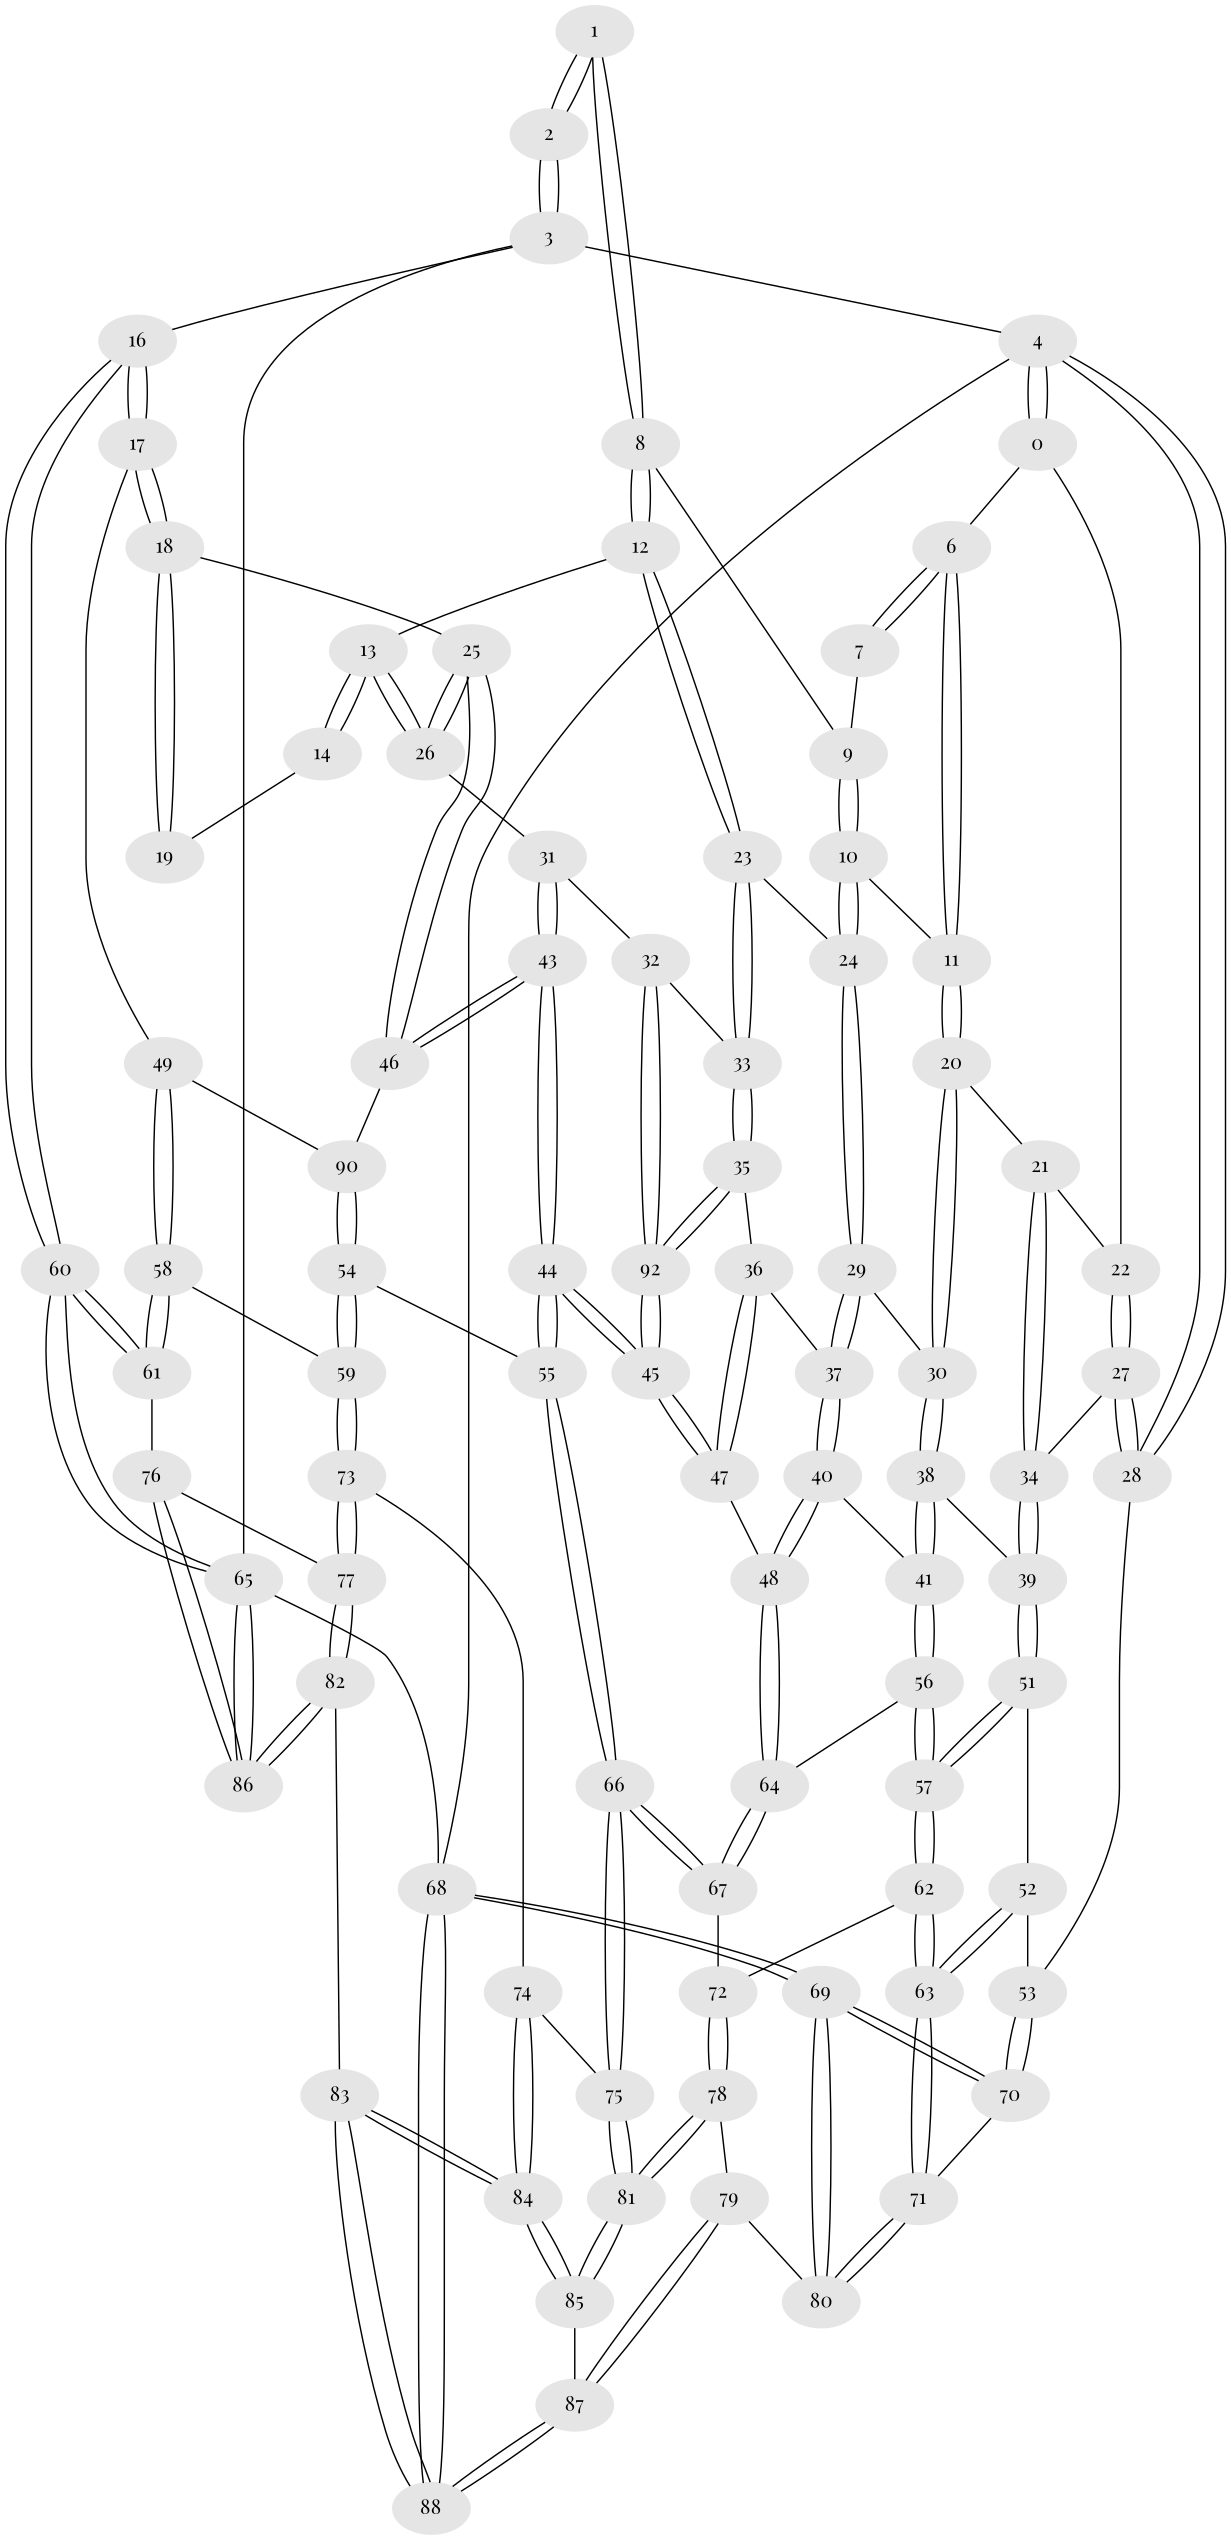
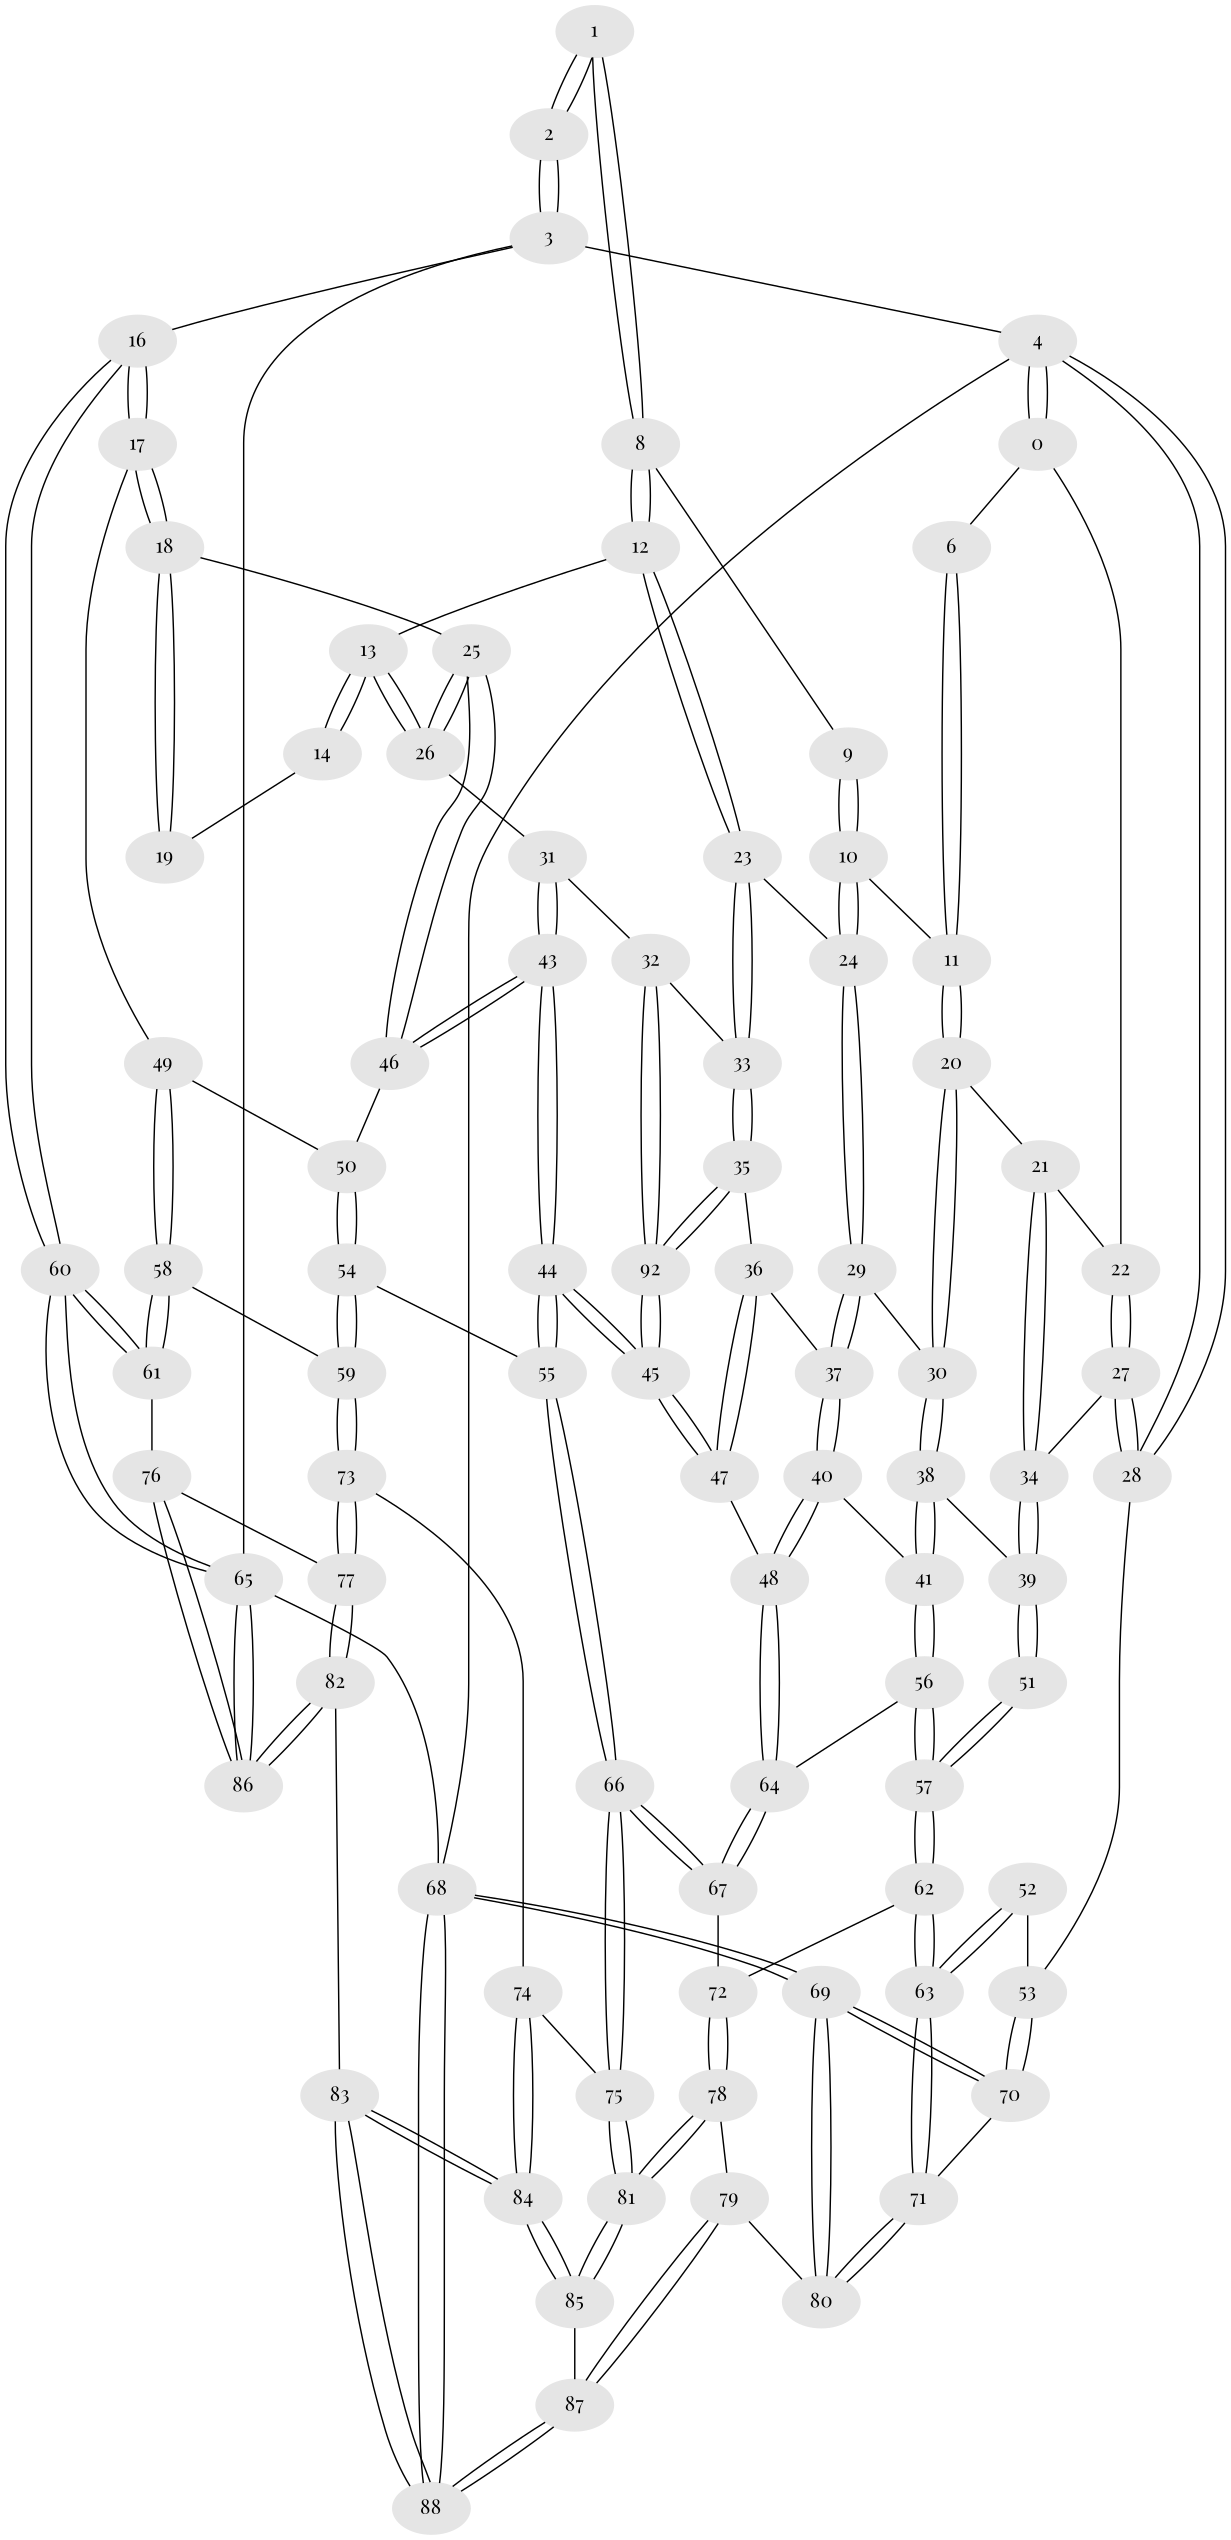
  graph {
    fontname="Playfair Display"
    node [color=gray90 fontname="Playfair Display" style=filled]
    edge [fontname="Playfair Display"]
    1
    2
    8
    3
    9
    12
    4
    16
    65
    n10 [label=0]
    28
    68
    17
    60
    86
    6
    22
    53
    69
    88
-   7
    11
    27
    20
    10
    13
    23
    24
    29
    21
    30
    14
    26
    33
    19
    31
    18
    49
    61
    25
-   50 [label=90]
+   50
    58
    46
    34
    38
    39
    35
    37
    32
    43
    70
    40
    41
    n54 [label=92]
    44
    45
    36
    51
    47
    48
    56
    52
    57
    64
    55
    66
    54
    67
    59
    63
    62
    71
    73
    75
    72
    76
    74
    77
    78
    80
    81
    79
    84
    82
    85
    83
    87
    1 -- 2
    1 -- 2
    1 -- 8
    1 -- 8
    2 -- 3
    2 -- 3
    8 -- 9
    8 -- 12
    8 -- 12
    3 -- 4
    3 -- 16
    3 -- 65
    9 -- 10
    9 -- 10
    12 -- 13
    12 -- 23
    12 -- 23
    4 -- n10
    4 -- n10
    4 -- 28
    4 -- 28
    4 -- 68
    16 -- 17
    16 -- 17
    16 -- 60
    16 -- 60
    65 -- 68
    65 -- 86
    65 -- 86
    n10 -- 6
    n10 -- 22
    28 -- 53
    68 -- 69
    68 -- 69
    68 -- 88
    68 -- 88
    17 -- 18
    17 -- 18
    17 -- 49
    60 -- 65
    60 -- 65
    60 -- 61
    60 -- 61
-   6 -- 7
-   6 -- 7
    6 -- 11
    6 -- 11
    22 -- 27
    22 -- 27
    53 -- 70
    53 -- 70
    69 -- 70
    69 -- 70
    69 -- 80
    69 -- 80
-   7 -- 9
    11 -- 20
    11 -- 20
    27 -- 28
    27 -- 28
    27 -- 34
    20 -- 21
    20 -- 30
    20 -- 30
    10 -- 11
    10 -- 24
    10 -- 24
    13 -- 14
    13 -- 14
    13 -- 26
    13 -- 26
    23 -- 24
    23 -- 33
    23 -- 33
    24 -- 29
    24 -- 29
    29 -- 30
    29 -- 37
    29 -- 37
    21 -- 22
    21 -- 34
    21 -- 34
    30 -- 38
    30 -- 38
    14 -- 19
    26 -- 31
    33 -- 35
    33 -- 35
    31 -- 32
    31 -- 43
    31 -- 43
    18 -- 19
    18 -- 19
    18 -- 25
    49 -- 50
    49 -- 58
    49 -- 58
    61 -- 76
    25 -- 26
    25 -- 26
    25 -- 46
    25 -- 46
    50 -- 54
    50 -- 54
    58 -- 61
    58 -- 61
    58 -- 59
    46 -- 50
    34 -- 39
    34 -- 39
    38 -- 39
    38 -- 41
    38 -- 41
    39 -- 51
    39 -- 51
    35 -- n54
    35 -- n54
    35 -- 36
    37 -- 40
    37 -- 40
    32 -- 33
    32 -- n54
    32 -- n54
    43 -- 46
    43 -- 46
    43 -- 44
    43 -- 44
    70 -- 71
    40 -- 41
    40 -- 48
    40 -- 48
    41 -- 56
    41 -- 56
    n54 -- 45
    n54 -- 45
    44 -- 45
    44 -- 45
    44 -- 55
    44 -- 55
    45 -- 47
    45 -- 47
    36 -- 37
    36 -- 47
    36 -- 47
-   51 -- 52
    51 -- 57
    51 -- 57
    47 -- 48
    48 -- 64
    48 -- 64
    56 -- 57
    56 -- 57
    56 -- 64
    52 -- 53
    52 -- 63
    52 -- 63
    57 -- 62
    57 -- 62
    64 -- 67
    64 -- 67
    55 -- 66
    55 -- 66
    66 -- 67
    66 -- 67
    66 -- 75
    66 -- 75
    54 -- 55
    54 -- 59
    54 -- 59
    67 -- 72
    59 -- 73
    59 -- 73
    63 -- 71
    63 -- 71
    62 -- 63
    62 -- 63
    62 -- 72
    71 -- 80
    71 -- 80
    73 -- 74
    73 -- 77
    73 -- 77
    75 -- 81
    75 -- 81
    72 -- 78
    72 -- 78
    76 -- 86
    76 -- 86
    76 -- 77
    74 -- 75
    74 -- 84
    74 -- 84
    77 -- 82
    77 -- 82
    78 -- 81
    78 -- 81
    78 -- 79
    81 -- 85
    81 -- 85
    79 -- 80
    79 -- 87
    79 -- 87
    84 -- 85
    84 -- 85
    82 -- 86
    82 -- 86
    82 -- 83
    85 -- 87
    83 -- 88
    83 -- 88
    83 -- 84
    83 -- 84
    87 -- 88
    87 -- 88
  }
